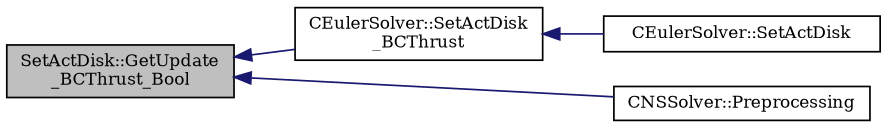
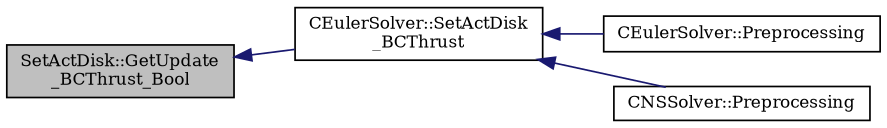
  digraph {
    fontname="DejaVu Serif"
    rankdir=LR
    node [color=black fillcolor=white fontname="DejaVu Serif" fontsize=10 shape=record style=filled]
    edge [color=midnightblue dir=back fontname="DejaVu Serif" fontsize=10 labelfontname=Helvetica labelfontsize=10 style=solid]
    n1 [fillcolor=grey75 fontcolor=black height=0.2 label="SetActDisk::GetUpdate\l_BCThrust_Bool" width=0.4]
    n2 [height=0.2 label="CEulerSolver::SetActDisk\l_BCThrust" width=0.4]
-   n3 [height=0.2 label="CEulerSolver::SetActDisk" width=0.4]
+   n3 [height=0.2 label="CEulerSolver::Preprocessing" width=0.4]
    n4 [height=0.2 label="CNSSolver::Preprocessing" width=0.4]
    n1 -> n2
    n2 -> n3
-   n1 -> n4
+   n2 -> n4
  }
